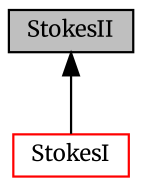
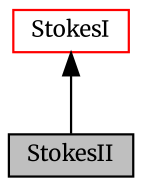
  digraph {
    fontname=Merriweather
    node [fontname=Merriweather fontsize=10 shape=record]
    n1 [color=black fillcolor=grey75 fontcolor=black height=0.2 label=StokesII style=filled width=0.4]
    n2 [color=red height=0.2 label=StokesI width=0.4]
-   n1 -> n2 [color=black dir=back fontname=Merriweather fontsize=10 labelfontname=Helvetica labelfontsize=10 style=solid]
+   n2 -> n1 [color=black dir=back fontname=Merriweather fontsize=10 labelfontname=Helvetica labelfontsize=10 style=solid]
  }
